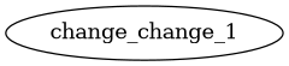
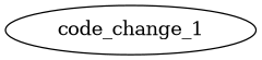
  strict digraph {
-   code_change_1 [contributor="Gudrun Schyman" time=1444738602000 type=code_change label=change_change_1]
+   code_change_1 [contributor="Gudrun Schyman" time=1444738602000 type=code_change]
  }
